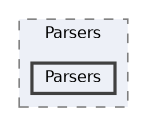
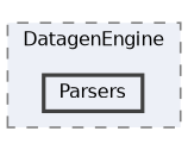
  digraph {
    compound=true
    rankdir=LR
    fontname="DejaVu Sans"
    n1 [color=grey25 fillcolor="#edf0f7" fontname="DejaVu Sans" fontsize=10 height=0.2 label=Parsers shape=box style="filled,bold" width=0.4]
    subgraph cluster_1 {
      bgcolor="#edf0f7"
      fontsize=10
-     label=Parsers
+     label=DatagenEngine
      pencolor=grey50
      style="filled,dashed"
      n1
    }
  }
